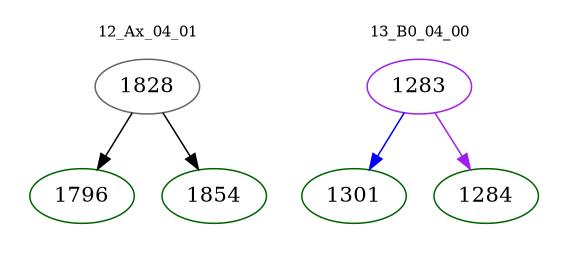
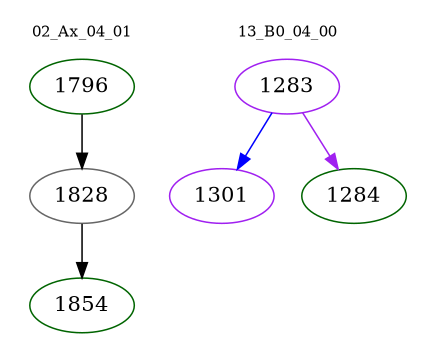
  digraph {
    node [color=darkgreen]
    edge [color=black]
    n1 [color=gray40 label=1828]
    n2 [label=1796]
    n3 [label=1854]
    n4 [color=purple label=1283]
-   n5 [label=1301]
+   n5 [color=purple label=1301]
    n6 [label=1284]
    subgraph cluster_1 {
      color=white
      fontsize=10
-     label="12_Ax_04_01"
+     label="02_Ax_04_01"
      n1
      n2
      n3
    }
    subgraph cluster_2 {
      color=white
      fontsize=10
      label="13_B0_04_00"
      n4
      n5
      n6
    }
-   n1 -> n2
+   n2 -> n1
    n1 -> n3
    n4 -> n5 [color=blue]
    n4 -> n6 [color=purple]
  }
